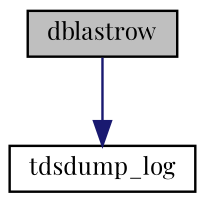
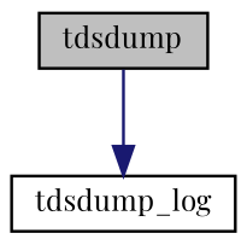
  digraph {
    rankdir=TB
    fontname="Playfair Display"
    node [color=black fontname="Playfair Display" fontsize=10 shape=record style=filled]
-   n1 [fillcolor=grey75 fontcolor=black height=0.2 label=dblastrow width=0.4]
+   n1 [fillcolor=grey75 fontcolor=black height=0.2 label=tdsdump width=0.4]
    n2 [fillcolor=white height=0.2 label=tdsdump_log width=0.4]
    n1 -> n2 [color=midnightblue fontname="Playfair Display" fontsize=10 labelfontname=Helvetica labelfontsize=10 style=solid]
  }
